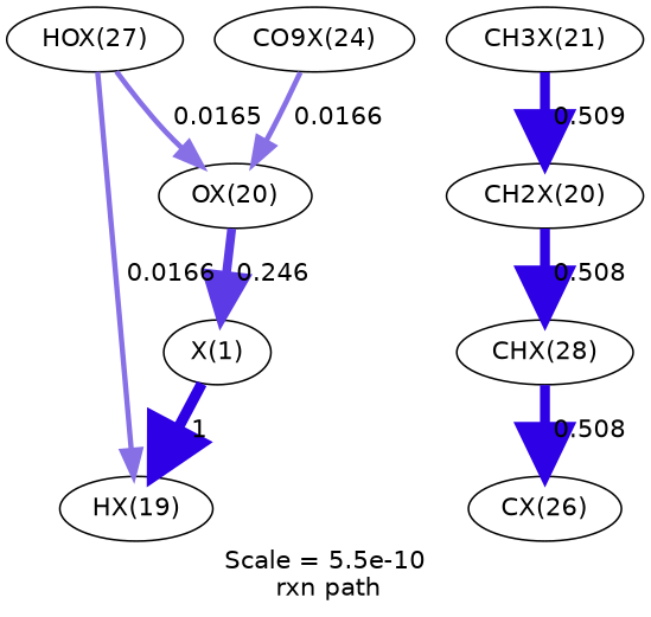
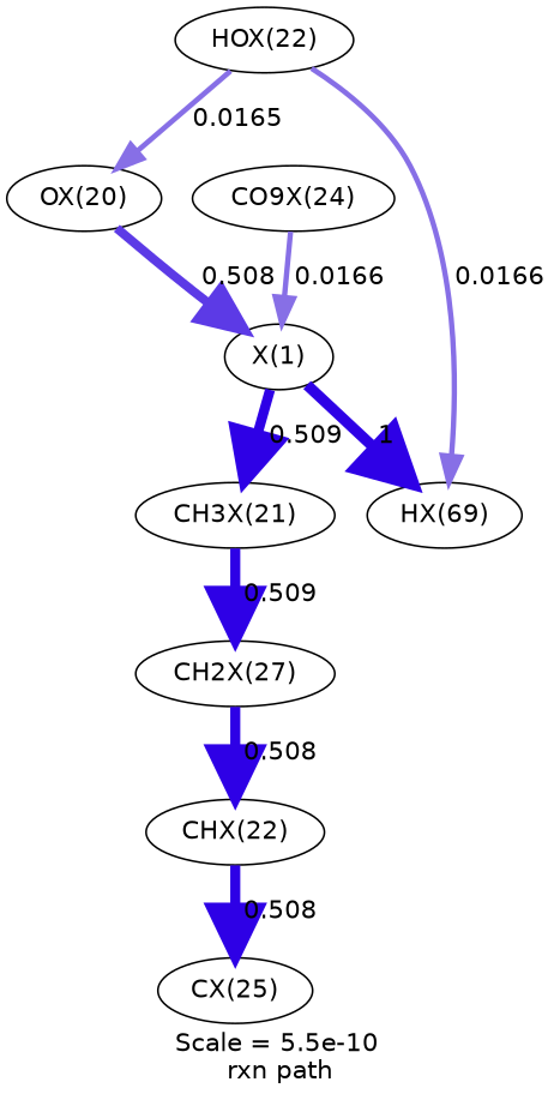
  digraph {
    fontname=Helvetica
    label="Scale = 5.5e-10\l rxn path"
    node [fontname=Helvetica]
    edge [arrowsize=2.74 color="0.7, 1.01, 0.9" fontname=Helvetica style="setlinewidth(5.49)"]
    n1 [label="OX(20)"]
    n2 [label="X(1)"]
-   n3 [label="HX(19)"]
+   n3 [label="HX(69)"]
    n4 [label="CH3X(21)"]
-   n5 [label="HOX(27)"]
-   n6 [label="CH2X(20)"]
-   n7 [label="CHX(28)"]
+   n5 [label="HOX(22)"]
+   n6 [label="CH2X(27)"]
+   n7 [label="CHX(22)"]
    n8 [label="CO9X(24)"]
-   n9 [label="CX(26)"]
-   n1 -> n2 [arrowsize=2.47 color="0.7, 0.746, 0.9" label=" 0.246" style="setlinewidth(4.94)"]
+   n9 [label="CX(25)"]
+   n1 -> n2 [arrowsize=2.47 color="0.7, 0.746, 0.9" label=" 0.508" style="setlinewidth(4.94)"]
    n2 -> n3 [arrowsize=3 color="0.7, 1.5, 0.9" label=" 1" style="setlinewidth(6)"]
+   n2 -> n4 [label=" 0.509"]
    n4 -> n6 [label=" 0.509"]
    n5 -> n1 [arrowsize=1.45 color="0.7, 0.517, 0.9" label=" 0.0165" style="setlinewidth(2.9)"]
    n5 -> n3 [arrowsize=1.45 color="0.7, 0.517, 0.9" label=" 0.0166" style="setlinewidth(2.9)"]
    n6 -> n7 [label=" 0.508"]
    n7 -> n9 [label=" 0.508"]
-   n8 -> n1 [arrowsize=1.45 color="0.7, 0.517, 0.9" label=" 0.0166" style="setlinewidth(2.91)"]
+   n8 -> n2 [arrowsize=1.45 color="0.7, 0.517, 0.9" label=" 0.0166" style="setlinewidth(2.91)"]
  }
